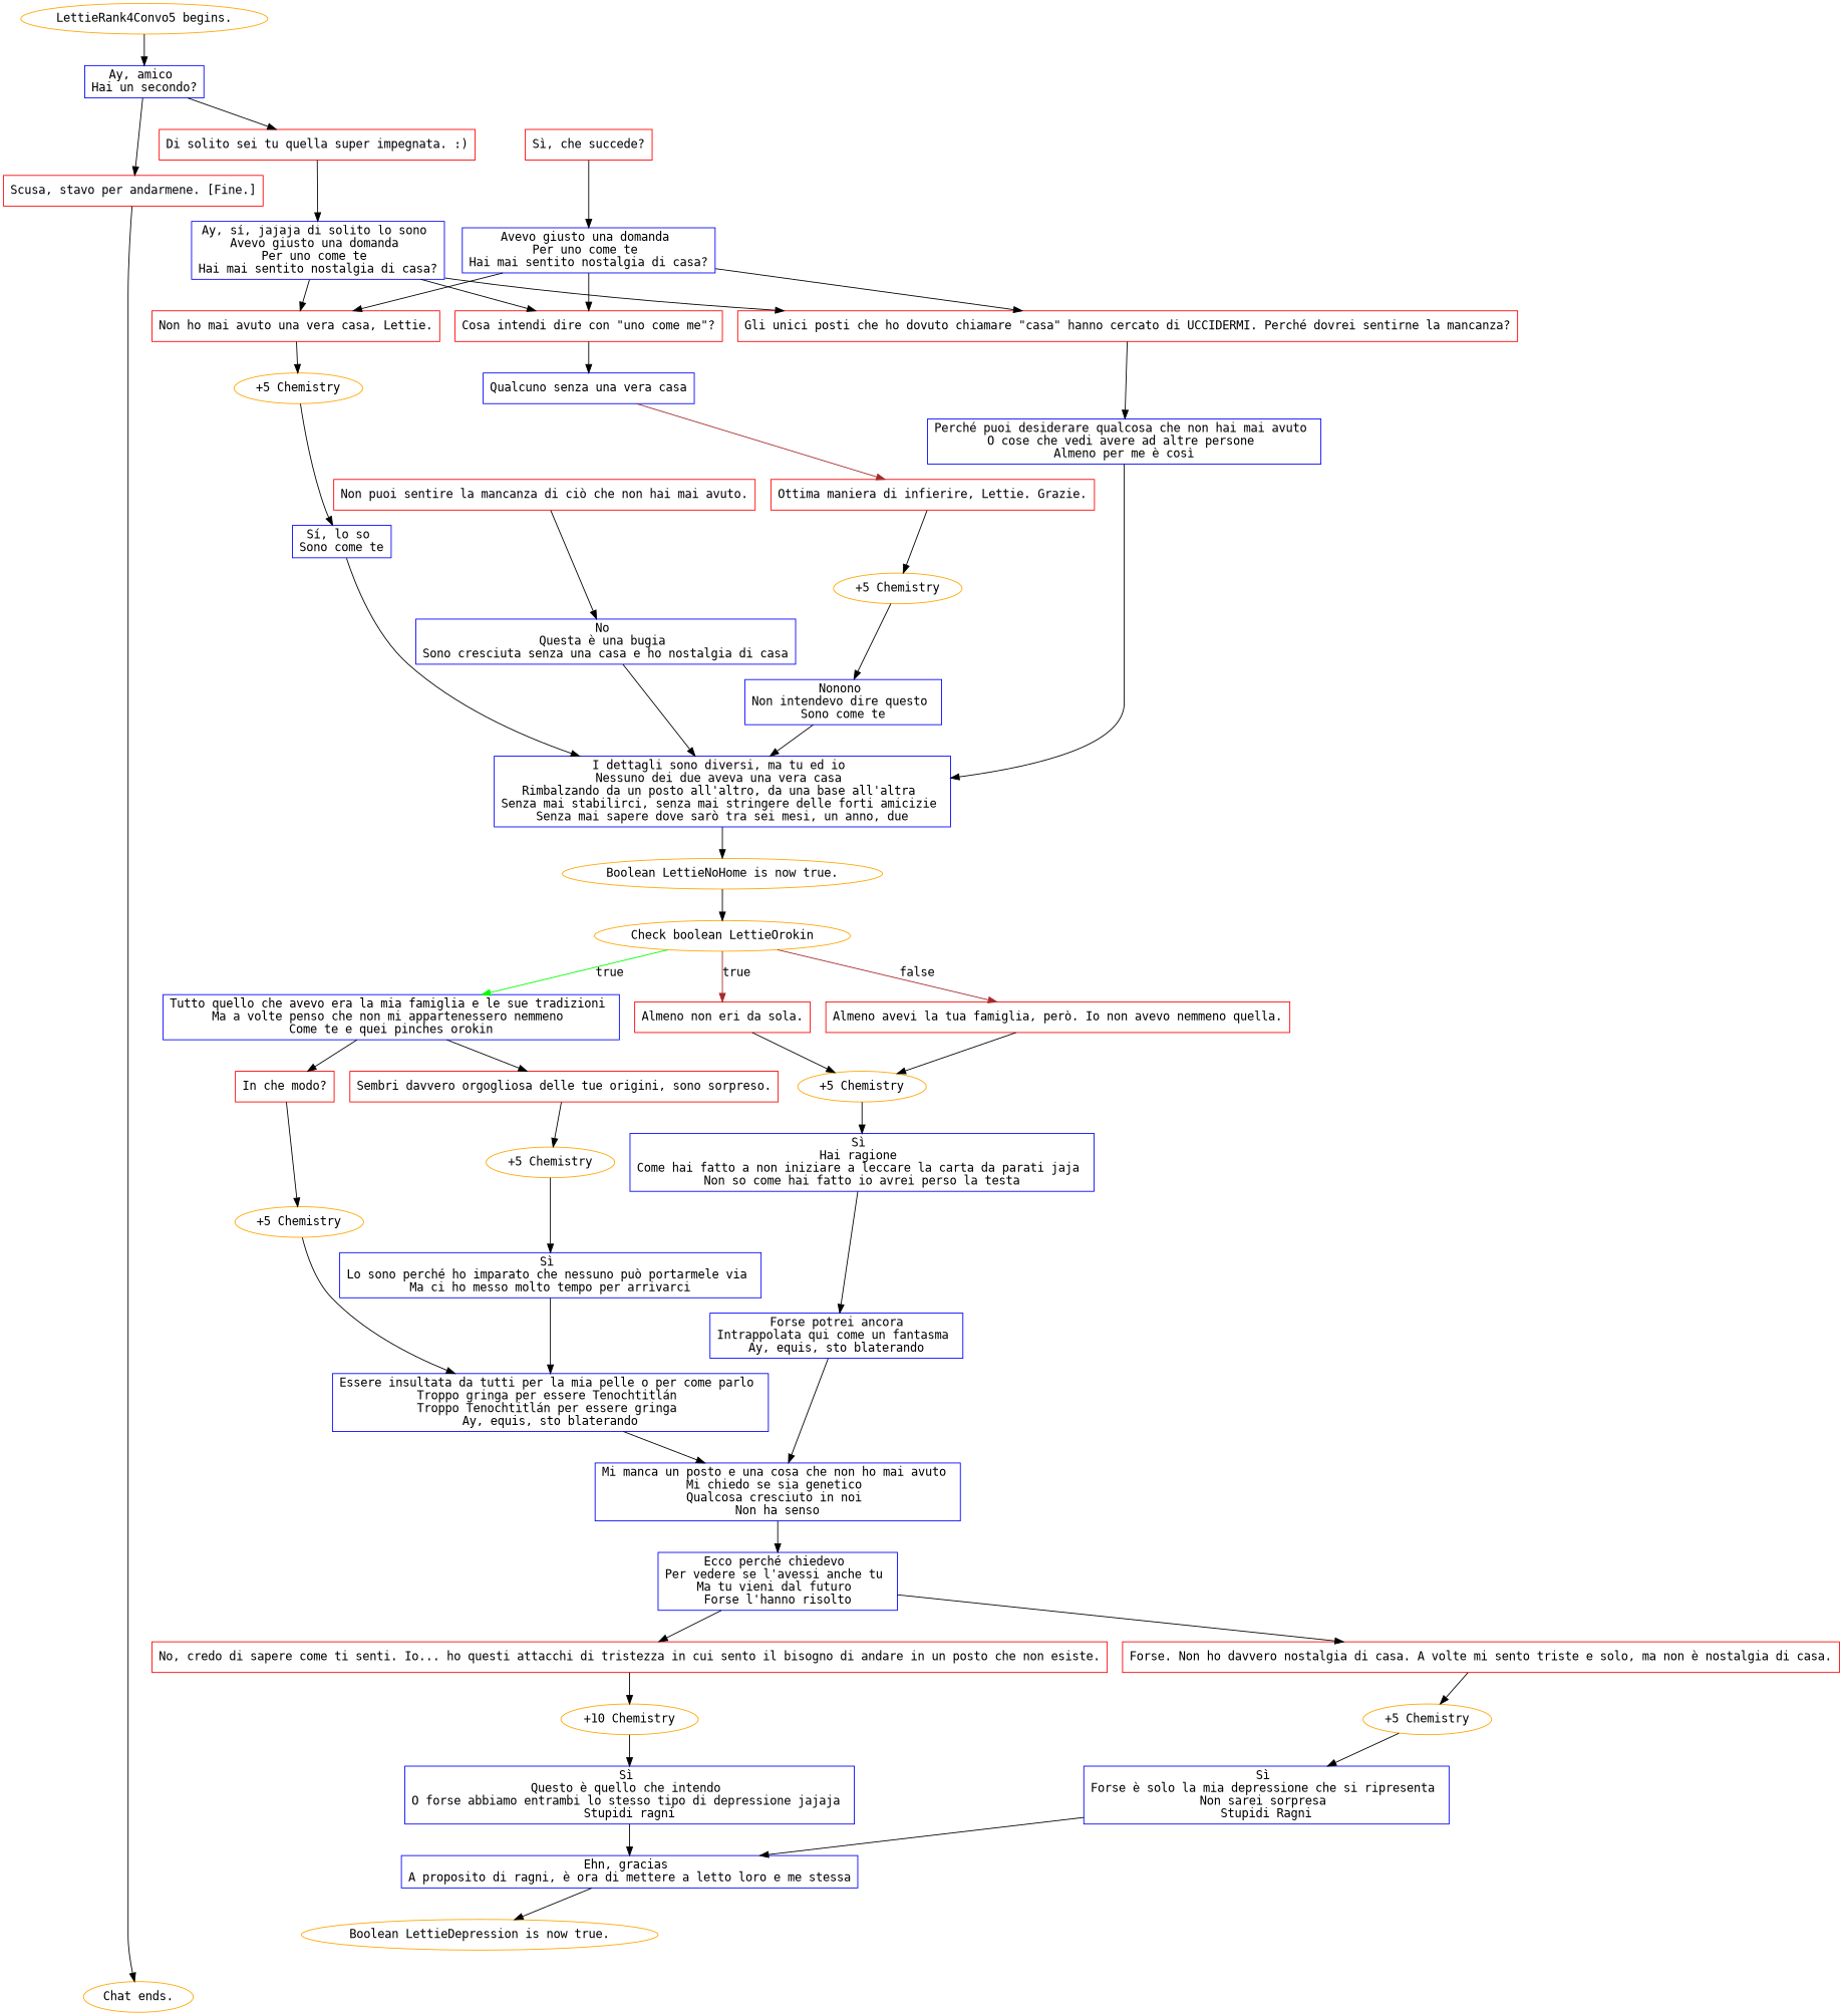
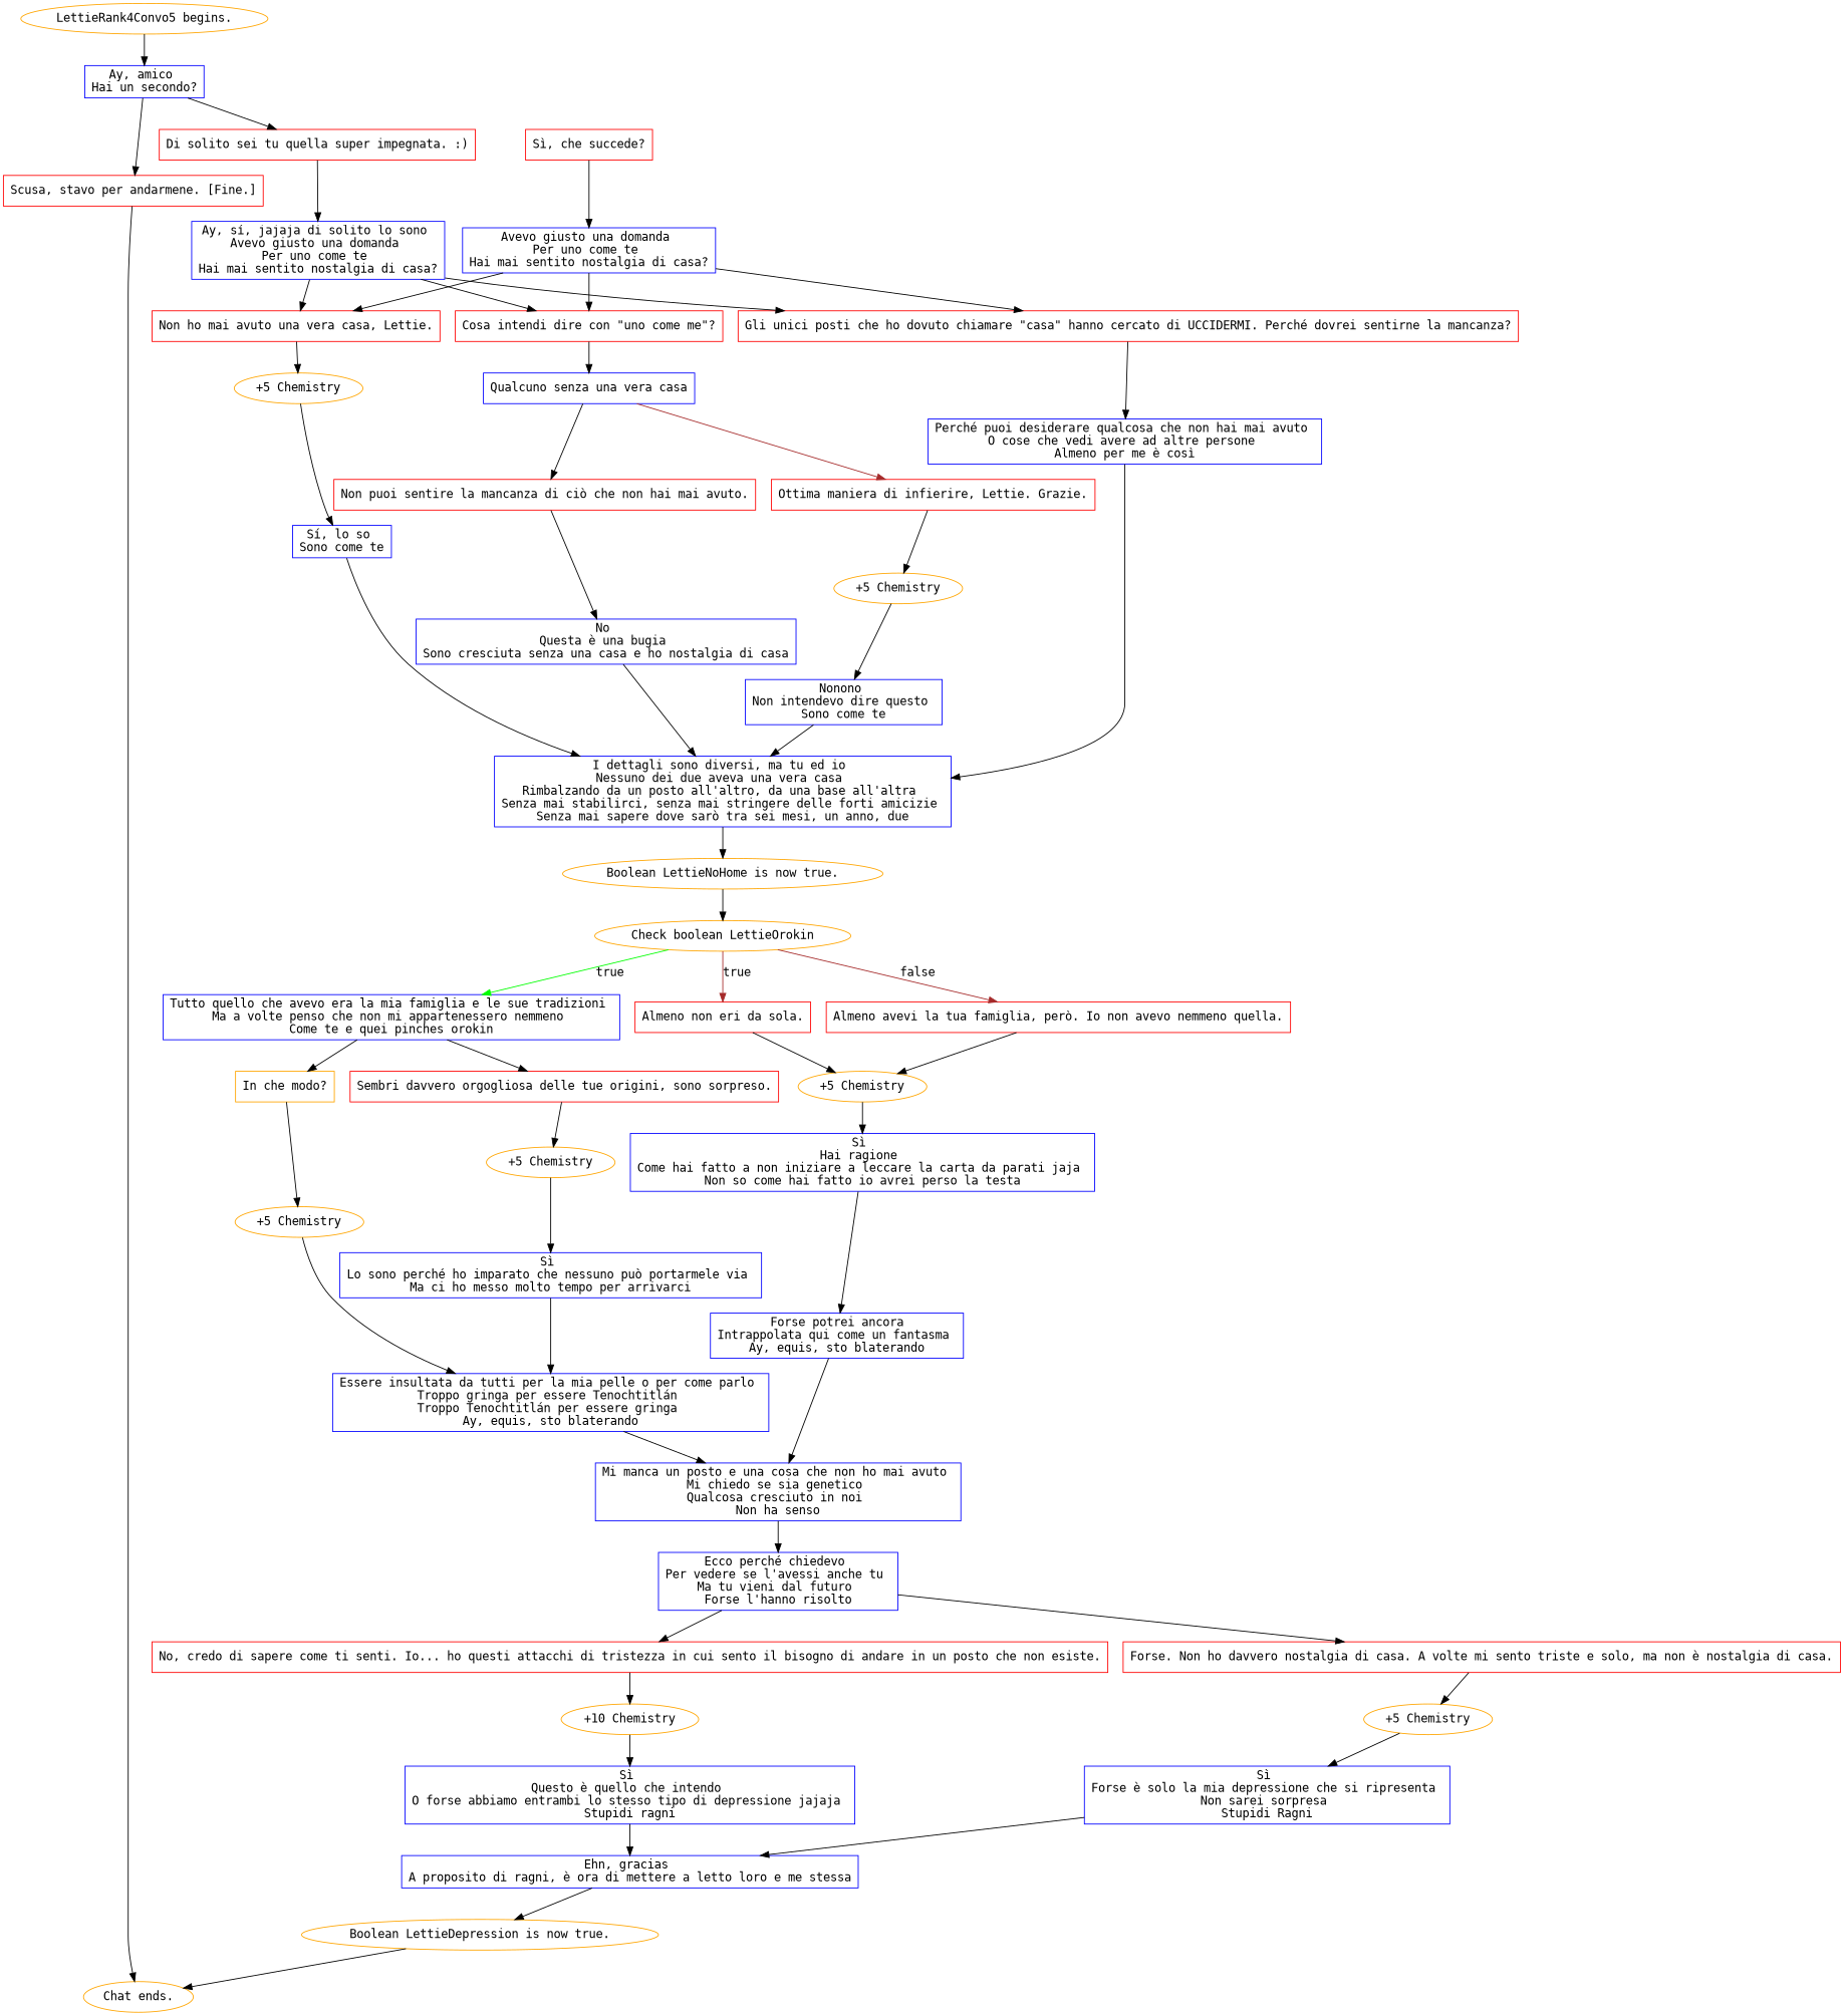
  digraph {
    fontname="DejaVu Sans Mono"
    node [color=blue fontname="DejaVu Sans Mono" shape=box]
    edge [fontname="DejaVu Sans Mono"]
    "LettieRank4Convo5 begins." [color=orange shape=""]
    n2 [label="Ay, amico \nHai un secondo?"]
    n3 [color=red label="Di solito sei tu quella super impegnata. :)"]
    n4 [color=red label="Scusa, stavo per andarmene. [Fine.]"]
    n5 [label="Ay, sí, jajaja di solito lo sono \nAvevo giusto una domanda \nPer uno come te \nHai mai sentito nostalgia di casa?"]
    n6 [color=red label="Sì, che succede?"]
    n7 [label="Avevo giusto una domanda \nPer uno come te \nHai mai sentito nostalgia di casa?"]
    "Chat ends." [color=orange shape=""]
    n9 [color=red label="Non ho mai avuto una vera casa, Lettie."]
    n10 [color=red label="Cosa intendi dire con \"uno come me\"?"]
    n11 [color=red label="Gli unici posti che ho dovuto chiamare \"casa\" hanno cercato di UCCIDERMI. Perché dovrei sentirne la mancanza?"]
    n12 [color=orange label="+5 Chemistry" shape=""]
    n13 [label="Qualcuno senza una vera casa"]
    n14 [label="Perché puoi desiderare qualcosa che non hai mai avuto \nO cose che vedi avere ad altre persone \nAlmeno per me è così"]
    n15 [label="Sí, lo so \nSono come te"]
    n16 [color=red label="Ottima maniera di infierire, Lettie. Grazie."]
    n17 [color=red label="Non puoi sentire la mancanza di ciò che non hai mai avuto."]
    n18 [label="I dettagli sono diversi, ma tu ed io \nNessuno dei due aveva una vera casa \nRimbalzando da un posto all'altro, da una base all'altra \nSenza mai stabilirci, senza mai stringere delle forti amicizie \nSenza mai sapere dove sarò tra sei mesi, un anno, due"]
    n19 [color=orange label="+5 Chemistry" shape=""]
    n20 [label="No \nQuesta è una bugia \nSono cresciuta senza una casa e ho nostalgia di casa"]
    n21 [color=orange label="Boolean LettieNoHome is now true." shape=""]
    n22 [label="Nonono \nNon intendevo dire questo \nSono come te"]
    n23 [color=orange label="Check boolean LettieOrokin" shape=""]
    n24 [label="Tutto quello che avevo era la mia famiglia e le sue tradizioni \nMa a volte penso che non mi appartenessero nemmeno \nCome te e quei pinches orokin"]
    n25 [color=red label="Almeno avevi la tua famiglia, però. Io non avevo nemmeno quella."]
    n26 [color=red label="Almeno non eri da sola."]
-   n27 [color=red label="In che modo?"]
+   n27 [color=orange label="In che modo?"]
    n28 [color=red label="Sembri davvero orgogliosa delle tue origini, sono sorpreso."]
    n29 [color=orange label="+5 Chemistry" shape=""]
    n30 [color=orange label="+5 Chemistry" shape=""]
    n31 [color=orange label="+5 Chemistry" shape=""]
    n32 [label="Sì \nHai ragione \nCome hai fatto a non iniziare a leccare la carta da parati jaja \nNon so come hai fatto io avrei perso la testa"]
    n33 [label="Essere insultata da tutti per la mia pelle o per come parlo \nTroppo gringa per essere Tenochtitlán \nTroppo Tenochtitlán per essere gringa \nAy, equis, sto blaterando"]
    n34 [label="Sì \nLo sono perché ho imparato che nessuno può portarmele via \nMa ci ho messo molto tempo per arrivarci"]
    n35 [label="Forse potrei ancora\nIntrappolata qui come un fantasma \nAy, equis, sto blaterando"]
    n36 [label="Mi manca un posto e una cosa che non ho mai avuto \nMi chiedo se sia genetico \nQualcosa cresciuto in noi \nNon ha senso"]
    n37 [label="Ecco perché chiedevo \nPer vedere se l'avessi anche tu \nMa tu vieni dal futuro \nForse l'hanno risolto"]
    n38 [color=red label="No, credo di sapere come ti senti. Io... ho questi attacchi di tristezza in cui sento il bisogno di andare in un posto che non esiste."]
    n39 [color=red label="Forse. Non ho davvero nostalgia di casa. A volte mi sento triste e solo, ma non è nostalgia di casa."]
    n40 [color=orange label="+10 Chemistry" shape=""]
    n41 [color=orange label="+5 Chemistry" shape=""]
    n42 [label="Sì \nQuesto è quello che intendo \nO forse abbiamo entrambi lo stesso tipo di depressione jajaja \nStupidi ragni"]
    n43 [label="Sì \nForse è solo la mia depressione che si ripresenta \nNon sarei sorpresa \nStupidi Ragni"]
    n44 [label="Ehn, gracias \nA proposito di ragni, è ora di mettere a letto loro e me stessa"]
    n45 [color=orange label="Boolean LettieDepression is now true." shape=""]
    "LettieRank4Convo5 begins." -> n2
    n2 -> n3
    n2 -> n4
    n3 -> n5
    n4 -> "Chat ends."
    n5 -> n9
    n5 -> n10
    n5 -> n11
    n6 -> n7
    n7 -> n9
    n7 -> n10
    n7 -> n11
    n9 -> n12
    n10 -> n13
    n11 -> n14
    n12 -> n15
    n13 -> n16 [color=brown]
+   n13 -> n17
    n14 -> n18
    n15 -> n18
    n16 -> n19
    n17 -> n20
    n18 -> n21
    n19 -> n22
    n20 -> n18
    n21 -> n23
    n22 -> n18
    n23 -> n24 [color=green label=true]
    n23 -> n25 [color=brown label=false]
    n23 -> n26 [color=brown label=true]
    n24 -> n27
    n24 -> n28
    n25 -> n29
    n26 -> n29
    n27 -> n30
    n28 -> n31
    n29 -> n32
    n30 -> n33
    n31 -> n34
    n32 -> n35
    n33 -> n36
    n34 -> n33
    n35 -> n36
    n36 -> n37
    n37 -> n38
    n37 -> n39
    n38 -> n40
    n39 -> n41
    n40 -> n42
    n41 -> n43
    n42 -> n44
    n43 -> n44
    n44 -> n45
+   n45 -> "Chat ends."
  }
